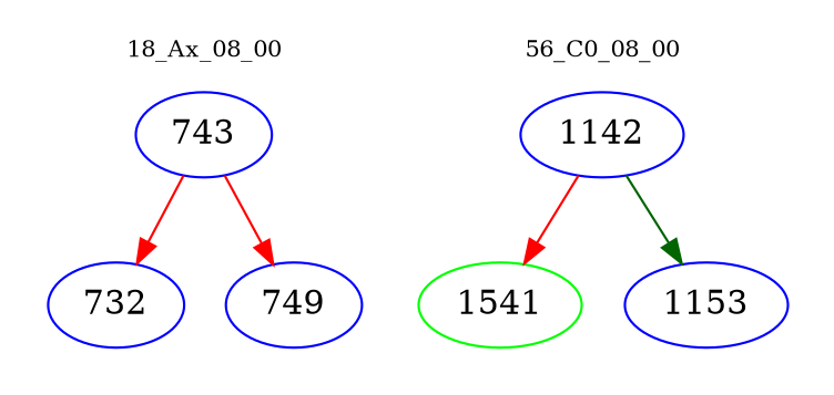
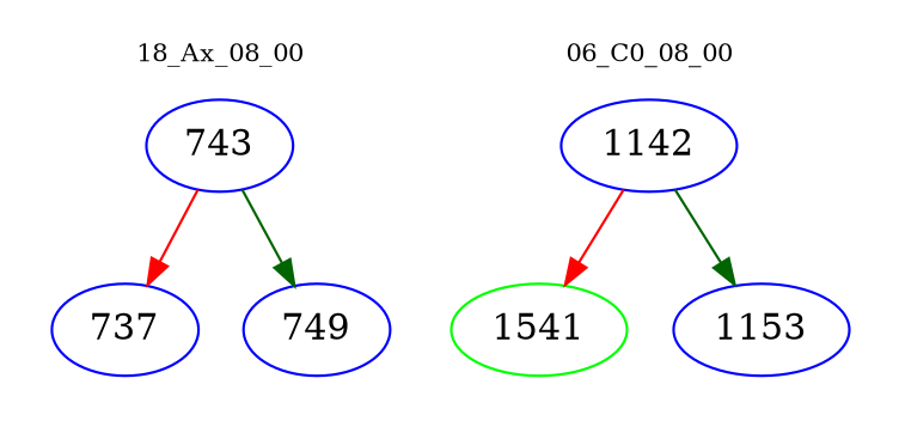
  digraph {
    node [color=blue]
    edge [color=red]
    n1 [label=743]
-   n2 [label=732]
+   n2 [label=737]
    n3 [label=749]
    n4 [label=1142]
    n5 [color=green label=1541]
    n6 [label=1153]
    subgraph cluster_1 {
      color=white
      fontsize=10
      label="18_Ax_08_00"
      n1
      n2
      n3
    }
    subgraph cluster_2 {
      color=white
      fontsize=10
-     label="56_C0_08_00"
+     label="06_C0_08_00"
      n4
      n5
      n6
    }
    n1 -> n2
-   n1 -> n3
+   n1 -> n3 [color=darkgreen]
    n4 -> n5
    n4 -> n6 [color=darkgreen]
  }
